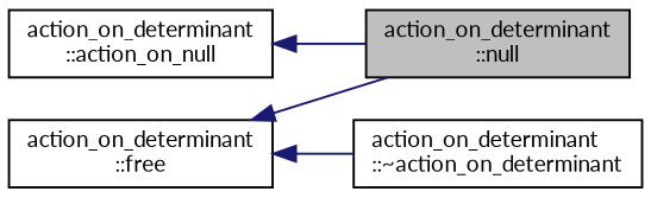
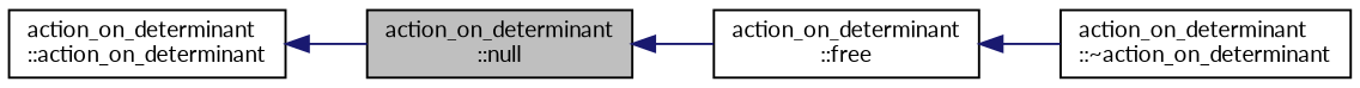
  digraph {
    fontname=Lato
    rankdir=LR
    node [color=black fillcolor=white fontname=Lato fontsize=10 shape=record style=filled]
    edge [color=midnightblue dir=back fontname=Lato fontsize=10 labelfontname=Helvetica labelfontsize=10 style=solid]
    n1 [fillcolor=grey75 fontcolor=black height=0.2 label="action_on_determinant\l::null" width=0.4]
    n2 [height=0.2 label="action_on_determinant\l::free" width=0.4]
-   n3 [height=0.2 label="action_on_determinant\l::action_on_null" width=0.4]
+   n3 [height=0.2 label="action_on_determinant\l::action_on_determinant" width=0.4]
    n4 [height=0.2 label="action_on_determinant\l::~action_on_determinant" width=0.4]
-   n2 -> n1
+   n1 -> n2
    n2 -> n4
    n3 -> n1
  }
